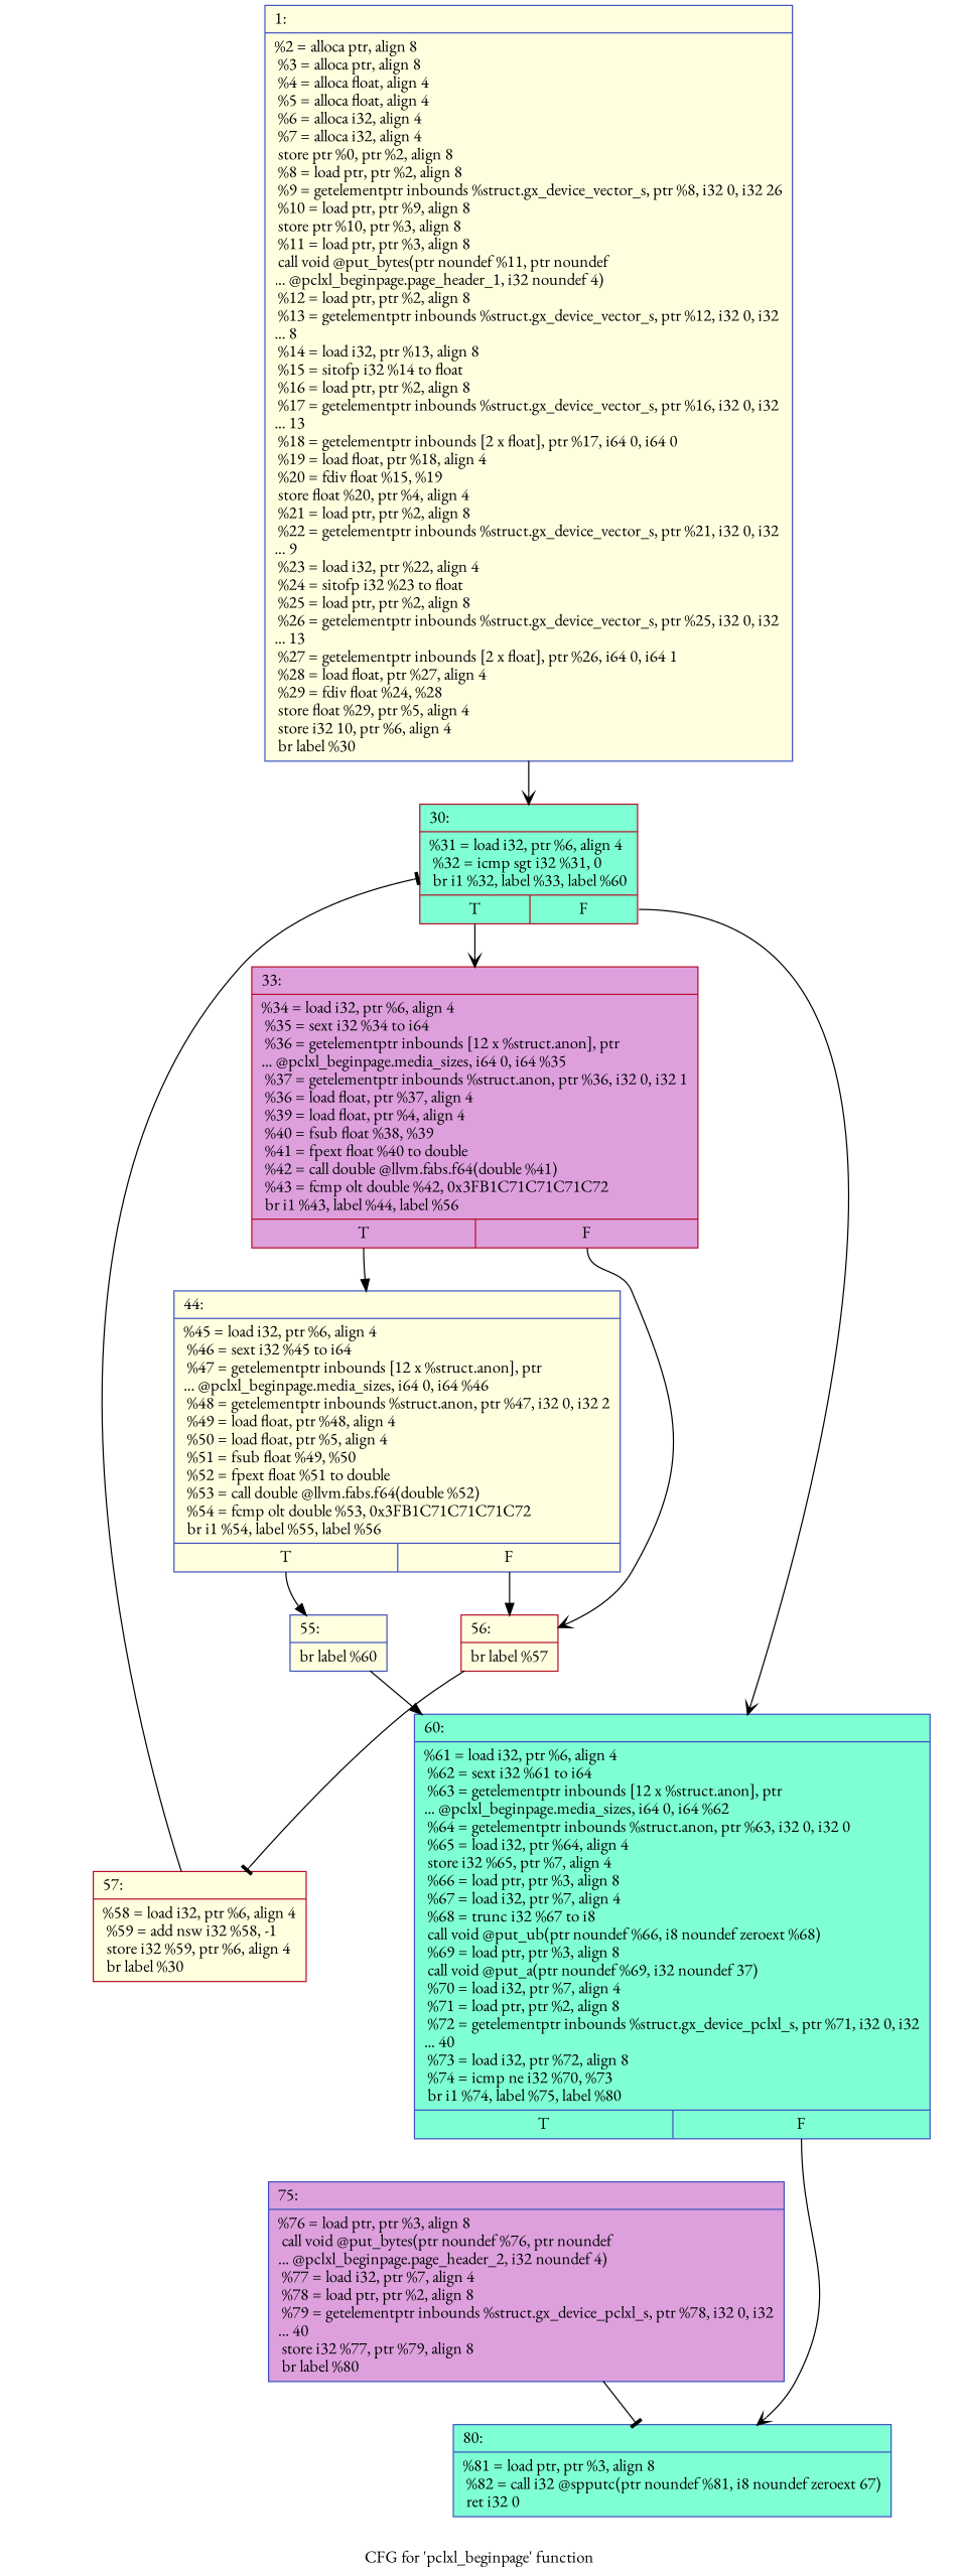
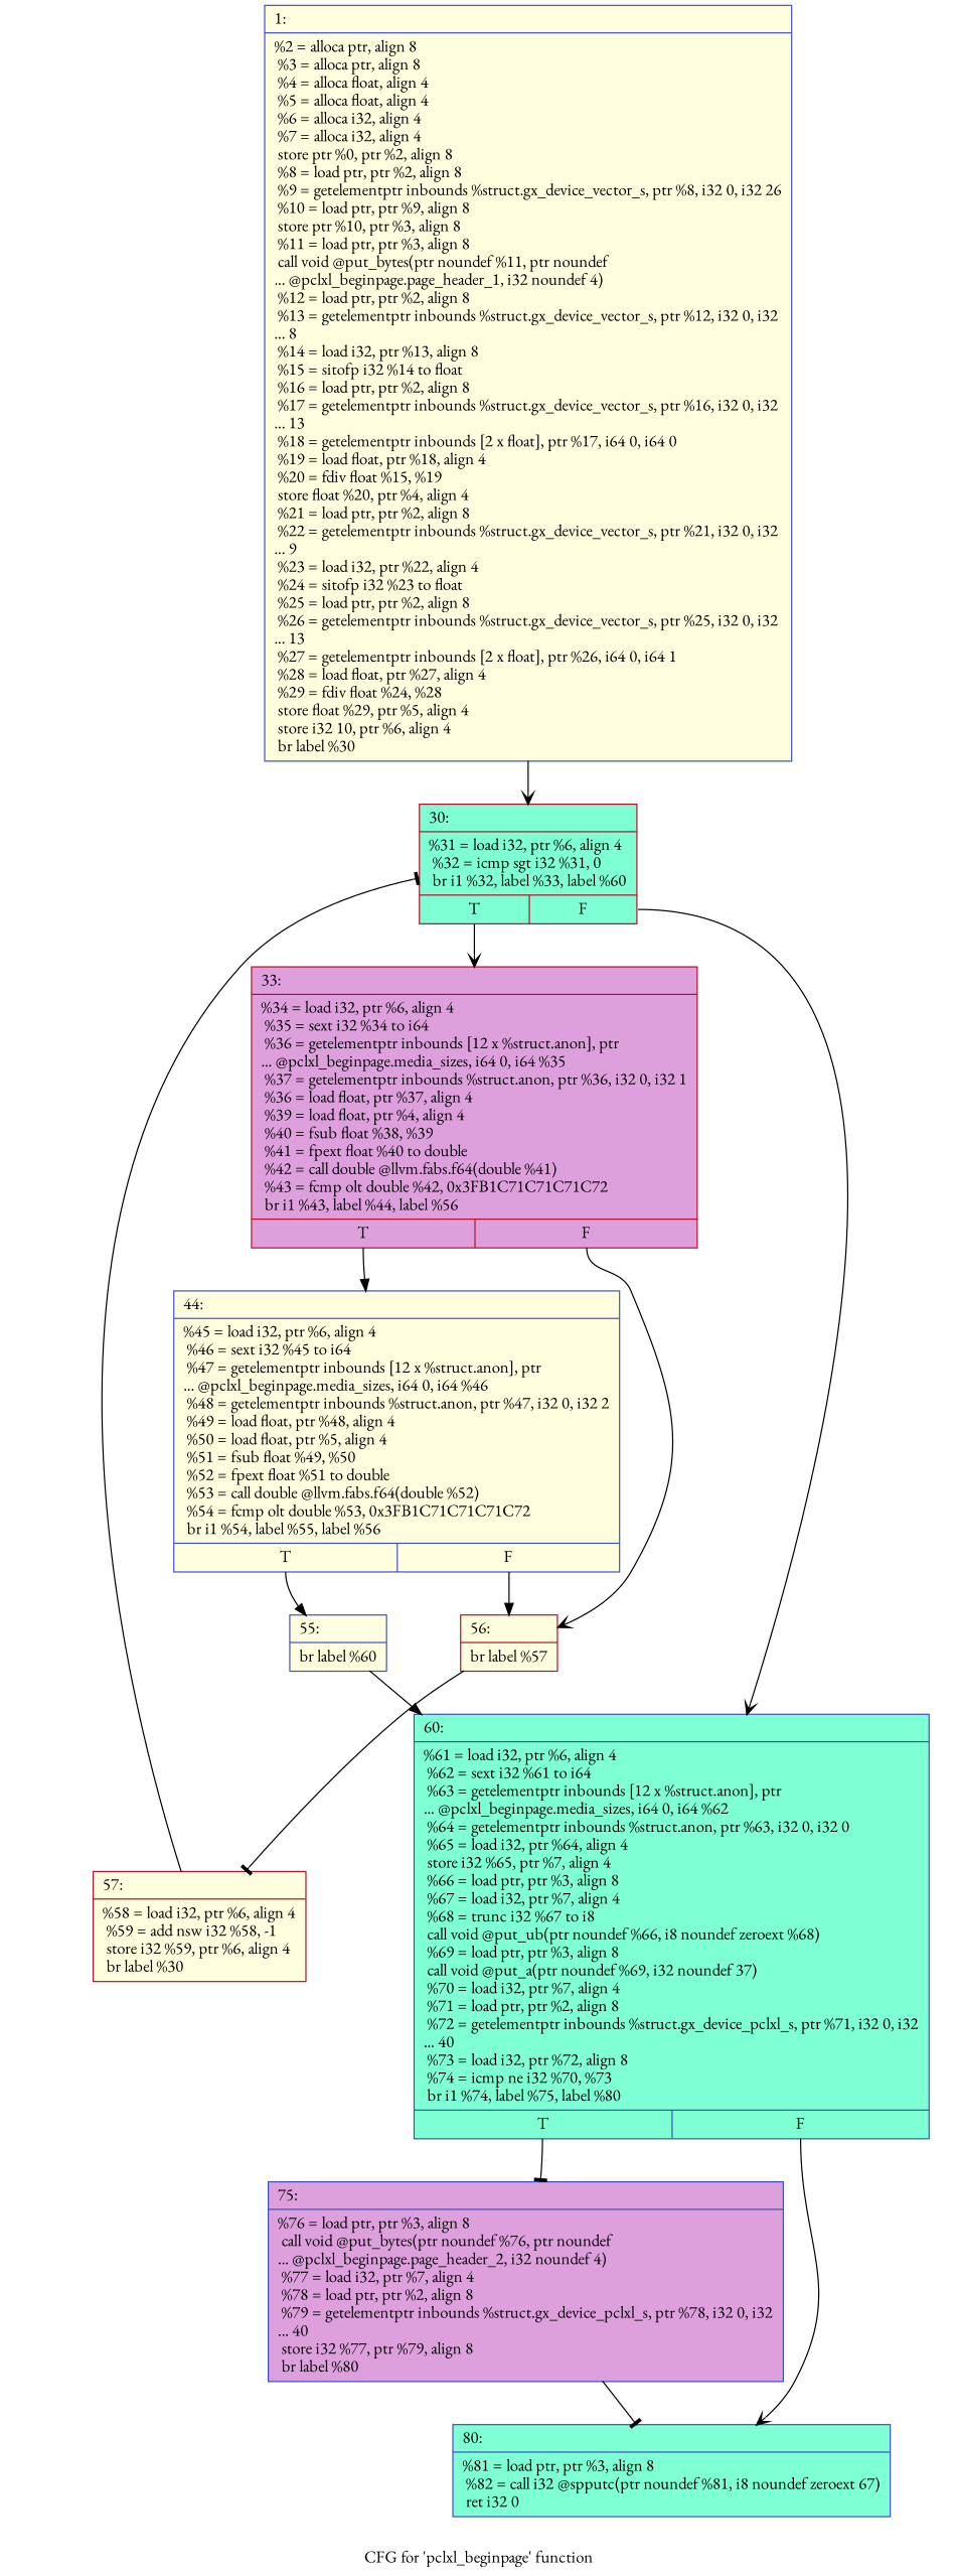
  digraph {
    fontname="EB Garamond"
    label="CFG for 'pclxl_beginpage' function"
    node [color="#3d50c3ff" fillcolor=lightyellow fontname="EB Garamond" shape=record style=filled]
    edge [arrowhead=vee fontname="EB Garamond"]
    n1 [label="{1:\l|  %2 = alloca ptr, align 8\l  %3 = alloca ptr, align 8\l  %4 = alloca float, align 4\l  %5 = alloca float, align 4\l  %6 = alloca i32, align 4\l  %7 = alloca i32, align 4\l  store ptr %0, ptr %2, align 8\l  %8 = load ptr, ptr %2, align 8\l  %9 = getelementptr inbounds %struct.gx_device_vector_s, ptr %8, i32 0, i32 26\l  %10 = load ptr, ptr %9, align 8\l  store ptr %10, ptr %3, align 8\l  %11 = load ptr, ptr %3, align 8\l  call void @put_bytes(ptr noundef %11, ptr noundef\l... @pclxl_beginpage.page_header_1, i32 noundef 4)\l  %12 = load ptr, ptr %2, align 8\l  %13 = getelementptr inbounds %struct.gx_device_vector_s, ptr %12, i32 0, i32\l... 8\l  %14 = load i32, ptr %13, align 8\l  %15 = sitofp i32 %14 to float\l  %16 = load ptr, ptr %2, align 8\l  %17 = getelementptr inbounds %struct.gx_device_vector_s, ptr %16, i32 0, i32\l... 13\l  %18 = getelementptr inbounds [2 x float], ptr %17, i64 0, i64 0\l  %19 = load float, ptr %18, align 4\l  %20 = fdiv float %15, %19\l  store float %20, ptr %4, align 4\l  %21 = load ptr, ptr %2, align 8\l  %22 = getelementptr inbounds %struct.gx_device_vector_s, ptr %21, i32 0, i32\l... 9\l  %23 = load i32, ptr %22, align 4\l  %24 = sitofp i32 %23 to float\l  %25 = load ptr, ptr %2, align 8\l  %26 = getelementptr inbounds %struct.gx_device_vector_s, ptr %25, i32 0, i32\l... 13\l  %27 = getelementptr inbounds [2 x float], ptr %26, i64 0, i64 1\l  %28 = load float, ptr %27, align 4\l  %29 = fdiv float %24, %28\l  store float %29, ptr %5, align 4\l  store i32 10, ptr %6, align 4\l  br label %30\l}"]
    n2 [color="#b70d28ff" fillcolor=aquamarine label="{30:\l|  %31 = load i32, ptr %6, align 4\l  %32 = icmp sgt i32 %31, 0\l  br i1 %32, label %33, label %60\l|{<s0>T|<s1>F}}"]
    n3 [color="#b70d28ff" fillcolor=plum label="{33:\l|  %34 = load i32, ptr %6, align 4\l  %35 = sext i32 %34 to i64\l  %36 = getelementptr inbounds [12 x %struct.anon], ptr\l... @pclxl_beginpage.media_sizes, i64 0, i64 %35\l  %37 = getelementptr inbounds %struct.anon, ptr %36, i32 0, i32 1\l  %36 = load float, ptr %37, align 4\l  %39 = load float, ptr %4, align 4\l  %40 = fsub float %38, %39\l  %41 = fpext float %40 to double\l  %42 = call double @llvm.fabs.f64(double %41)\l  %43 = fcmp olt double %42, 0x3FB1C71C71C71C72\l  br i1 %43, label %44, label %56\l|{<s0>T|<s1>F}}"]
    n4 [fillcolor=aquamarine label="{60:\l|  %61 = load i32, ptr %6, align 4\l  %62 = sext i32 %61 to i64\l  %63 = getelementptr inbounds [12 x %struct.anon], ptr\l... @pclxl_beginpage.media_sizes, i64 0, i64 %62\l  %64 = getelementptr inbounds %struct.anon, ptr %63, i32 0, i32 0\l  %65 = load i32, ptr %64, align 4\l  store i32 %65, ptr %7, align 4\l  %66 = load ptr, ptr %3, align 8\l  %67 = load i32, ptr %7, align 4\l  %68 = trunc i32 %67 to i8\l  call void @put_ub(ptr noundef %66, i8 noundef zeroext %68)\l  %69 = load ptr, ptr %3, align 8\l  call void @put_a(ptr noundef %69, i32 noundef 37)\l  %70 = load i32, ptr %7, align 4\l  %71 = load ptr, ptr %2, align 8\l  %72 = getelementptr inbounds %struct.gx_device_pclxl_s, ptr %71, i32 0, i32\l... 40\l  %73 = load i32, ptr %72, align 8\l  %74 = icmp ne i32 %70, %73\l  br i1 %74, label %75, label %80\l|{<s0>T|<s1>F}}"]
    n5 [label="{44:\l|  %45 = load i32, ptr %6, align 4\l  %46 = sext i32 %45 to i64\l  %47 = getelementptr inbounds [12 x %struct.anon], ptr\l... @pclxl_beginpage.media_sizes, i64 0, i64 %46\l  %48 = getelementptr inbounds %struct.anon, ptr %47, i32 0, i32 2\l  %49 = load float, ptr %48, align 4\l  %50 = load float, ptr %5, align 4\l  %51 = fsub float %49, %50\l  %52 = fpext float %51 to double\l  %53 = call double @llvm.fabs.f64(double %52)\l  %54 = fcmp olt double %53, 0x3FB1C71C71C71C72\l  br i1 %54, label %55, label %56\l|{<s0>T|<s1>F}}"]
    n6 [color="#b70d28ff" label="{56:\l|  br label %57\l}"]
    n7 [fillcolor=plum label="{75:\l|  %76 = load ptr, ptr %3, align 8\l  call void @put_bytes(ptr noundef %76, ptr noundef\l... @pclxl_beginpage.page_header_2, i32 noundef 4)\l  %77 = load i32, ptr %7, align 4\l  %78 = load ptr, ptr %2, align 8\l  %79 = getelementptr inbounds %struct.gx_device_pclxl_s, ptr %78, i32 0, i32\l... 40\l  store i32 %77, ptr %79, align 8\l  br label %80\l}"]
    n8 [fillcolor=aquamarine label="{80:\l|  %81 = load ptr, ptr %3, align 8\l  %82 = call i32 @spputc(ptr noundef %81, i8 noundef zeroext 67)\l  ret i32 0\l}"]
    n9 [label="{55:\l|  br label %60\l}"]
    n10 [color="#b70d28ff" label="{57:\l|  %58 = load i32, ptr %6, align 4\l  %59 = add nsw i32 %58, -1\l  store i32 %59, ptr %6, align 4\l  br label %30\l}"]
    n1 -> n2
    n2 -> n3 [tailport=s0]
    n2 -> n4 [tailport=s1]
    n3 -> n5 [arrowhead=normal tailport=s0]
    n3 -> n6 [tailport=s1]
+   n4 -> n7 [arrowhead=tee tailport=s0]
    n4 -> n8 [tailport=s1]
    n5 -> n6 [arrowhead=normal tailport=s1]
    n5 -> n9 [arrowhead=normal tailport=s0]
    n6 -> n10 [arrowhead=tee]
    n7 -> n8 [arrowhead=tee]
    n9 -> n4 [arrowhead=normal]
    n10 -> n2 [arrowhead=tee]
  }
